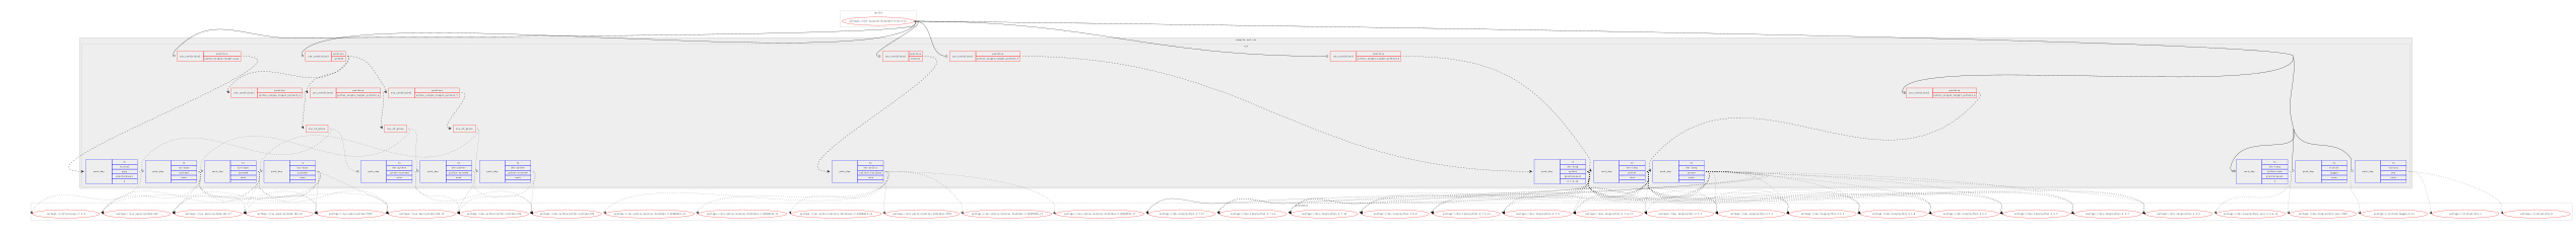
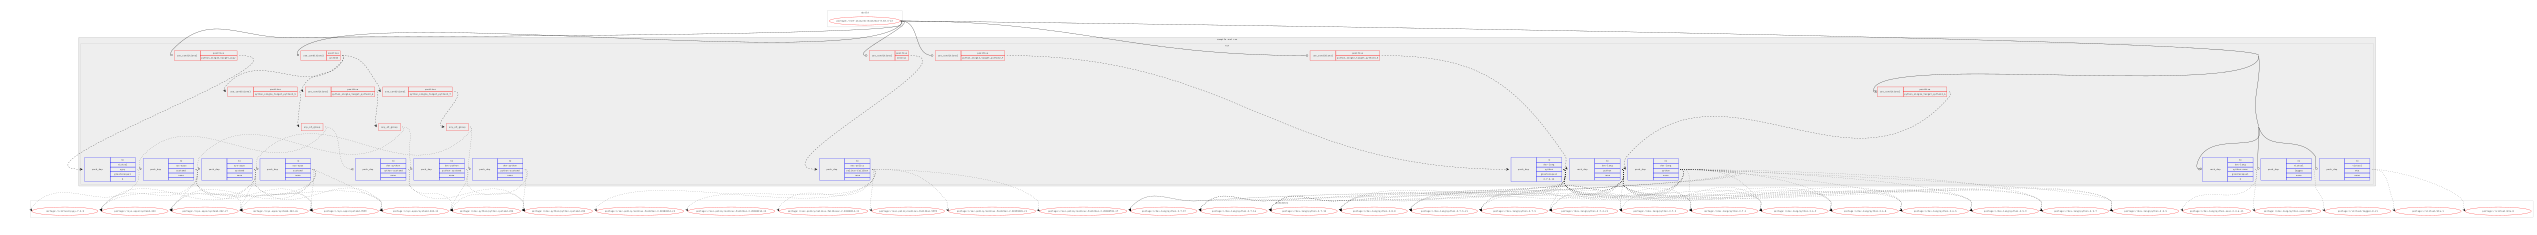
  digraph {
    compound=true
    concentrate=true
    fontname="IBM Plex Mono"
    fontsize=10
    newrank=true
    rankdir=TB
    ranksep=1.5
    node [color=red fontname="IBM Plex Mono" fontsize=10]
    edge [arrowhead=vee fontname="IBM Plex Mono" headport=w style=dotted tailport=e weight=100]
    n1 [label="portage://net-analyzer/fail2ban-0.10.4-r2" width=4]
    n2 [color=blue label=<<TABLE BORDER="0" CELLBORDER="1" CELLSPACING="0" CELLPADDING="4" WIDTH="220"><TR><TD ROWSPAN="6" CELLPADDING="30">pack_dep</TD></TR><TR><TD WIDTH="110">no</TD></TR><TR><TD>virtual</TD></TR><TR><TD>pypy</TD></TR><TR><TD>greaterequal</TD></TR><TR><TD>5</TD></TR></TABLE>> shape=none]
    n3 [label=<<TABLE BORDER="0" CELLBORDER="1" CELLSPACING="0" CELLPADDING="4"><TR><TD ROWSPAN="3" CELLPADDING="10">use_conditional</TD></TR><TR><TD>positive</TD></TR><TR><TD>python_single_target_pypy</TD></TR></TABLE>> shape=none]
    n4 [color=blue label=<<TABLE BORDER="0" CELLBORDER="1" CELLSPACING="0" CELLPADDING="4" WIDTH="220"><TR><TD ROWSPAN="6" CELLPADDING="30">pack_dep</TD></TR><TR><TD WIDTH="110">no</TD></TR><TR><TD>dev-lang</TD></TR><TR><TD>python</TD></TR><TR><TD>greaterequal</TD></TR><TR><TD>2.7.5-r2</TD></TR></TABLE>> shape=none]
    n5 [label=<<TABLE BORDER="0" CELLBORDER="1" CELLSPACING="0" CELLPADDING="4"><TR><TD ROWSPAN="3" CELLPADDING="10">use_conditional</TD></TR><TR><TD>positive</TD></TR><TR><TD>python_single_target_python2_7</TD></TR></TABLE>> shape=none]
    n6 [color=blue label=<<TABLE BORDER="0" CELLBORDER="1" CELLSPACING="0" CELLPADDING="4" WIDTH="220"><TR><TD ROWSPAN="6" CELLPADDING="30">pack_dep</TD></TR><TR><TD WIDTH="110">no</TD></TR><TR><TD>dev-lang</TD></TR><TR><TD>python</TD></TR><TR><TD>none</TD></TR><TR><TD></TD></TR></TABLE>> shape=none]
    n7 [label=<<TABLE BORDER="0" CELLBORDER="1" CELLSPACING="0" CELLPADDING="4"><TR><TD ROWSPAN="3" CELLPADDING="10">use_conditional</TD></TR><TR><TD>positive</TD></TR><TR><TD>python_single_target_python3_5</TD></TR></TABLE>> shape=none]
    n8 [color=blue label=<<TABLE BORDER="0" CELLBORDER="1" CELLSPACING="0" CELLPADDING="4" WIDTH="220"><TR><TD ROWSPAN="6" CELLPADDING="30">pack_dep</TD></TR><TR><TD WIDTH="110">no</TD></TR><TR><TD>dev-lang</TD></TR><TR><TD>python</TD></TR><TR><TD>none</TD></TR><TR><TD></TD></TR></TABLE>> shape=none]
    n9 [label=<<TABLE BORDER="0" CELLBORDER="1" CELLSPACING="0" CELLPADDING="4"><TR><TD ROWSPAN="3" CELLPADDING="10">use_conditional</TD></TR><TR><TD>positive</TD></TR><TR><TD>python_single_target_python3_6</TD></TR></TABLE>> shape=none]
    n10 [color=blue label=<<TABLE BORDER="0" CELLBORDER="1" CELLSPACING="0" CELLPADDING="4" WIDTH="220"><TR><TD ROWSPAN="6" CELLPADDING="30">pack_dep</TD></TR><TR><TD WIDTH="110">no</TD></TR><TR><TD>sec-policy</TD></TR><TR><TD>selinux-fail2ban</TD></TR><TR><TD>none</TD></TR><TR><TD></TD></TR></TABLE>> shape=none]
    n11 [label=<<TABLE BORDER="0" CELLBORDER="1" CELLSPACING="0" CELLPADDING="4"><TR><TD ROWSPAN="3" CELLPADDING="10">use_conditional</TD></TR><TR><TD>positive</TD></TR><TR><TD>selinux</TD></TR></TABLE>> shape=none]
    n12 [color=blue label=<<TABLE BORDER="0" CELLBORDER="1" CELLSPACING="0" CELLPADDING="4" WIDTH="220"><TR><TD ROWSPAN="6" CELLPADDING="30">pack_dep</TD></TR><TR><TD WIDTH="110">no</TD></TR><TR><TD>dev-python</TD></TR><TR><TD>python-systemd</TD></TR><TR><TD>none</TD></TR><TR><TD></TD></TR></TABLE>> shape=none]
    n13 [color=blue label=<<TABLE BORDER="0" CELLBORDER="1" CELLSPACING="0" CELLPADDING="4" WIDTH="220"><TR><TD ROWSPAN="6" CELLPADDING="30">pack_dep</TD></TR><TR><TD WIDTH="110">no</TD></TR><TR><TD>sys-apps</TD></TR><TR><TD>systemd</TD></TR><TR><TD>none</TD></TR><TR><TD></TD></TR></TABLE>> shape=none]
    n14 [label=<<TABLE BORDER="0" CELLBORDER="1" CELLSPACING="0" CELLPADDING="4"><TR><TD CELLPADDING="10">any_of_group</TD></TR></TABLE>> shape=none]
    n15 [label=<<TABLE BORDER="0" CELLBORDER="1" CELLSPACING="0" CELLPADDING="4"><TR><TD ROWSPAN="3" CELLPADDING="10">use_conditional</TD></TR><TR><TD>positive</TD></TR><TR><TD>python_single_target_python2_7</TD></TR></TABLE>> shape=none]
    n16 [color=blue label=<<TABLE BORDER="0" CELLBORDER="1" CELLSPACING="0" CELLPADDING="4" WIDTH="220"><TR><TD ROWSPAN="6" CELLPADDING="30">pack_dep</TD></TR><TR><TD WIDTH="110">no</TD></TR><TR><TD>dev-python</TD></TR><TR><TD>python-systemd</TD></TR><TR><TD>none</TD></TR><TR><TD></TD></TR></TABLE>> shape=none]
    n17 [color=blue label=<<TABLE BORDER="0" CELLBORDER="1" CELLSPACING="0" CELLPADDING="4" WIDTH="220"><TR><TD ROWSPAN="6" CELLPADDING="30">pack_dep</TD></TR><TR><TD WIDTH="110">no</TD></TR><TR><TD>sys-apps</TD></TR><TR><TD>systemd</TD></TR><TR><TD>none</TD></TR><TR><TD></TD></TR></TABLE>> shape=none]
    n18 [label=<<TABLE BORDER="0" CELLBORDER="1" CELLSPACING="0" CELLPADDING="4"><TR><TD CELLPADDING="10">any_of_group</TD></TR></TABLE>> shape=none]
    n19 [label=<<TABLE BORDER="0" CELLBORDER="1" CELLSPACING="0" CELLPADDING="4"><TR><TD ROWSPAN="3" CELLPADDING="10">use_conditional</TD></TR><TR><TD>positive</TD></TR><TR><TD>python_single_target_python3_5</TD></TR></TABLE>> shape=none]
    n20 [color=blue label=<<TABLE BORDER="0" CELLBORDER="1" CELLSPACING="0" CELLPADDING="4" WIDTH="220"><TR><TD ROWSPAN="6" CELLPADDING="30">pack_dep</TD></TR><TR><TD WIDTH="110">no</TD></TR><TR><TD>dev-python</TD></TR><TR><TD>python-systemd</TD></TR><TR><TD>none</TD></TR><TR><TD></TD></TR></TABLE>> shape=none]
    n21 [color=blue label=<<TABLE BORDER="0" CELLBORDER="1" CELLSPACING="0" CELLPADDING="4" WIDTH="220"><TR><TD ROWSPAN="6" CELLPADDING="30">pack_dep</TD></TR><TR><TD WIDTH="110">no</TD></TR><TR><TD>sys-apps</TD></TR><TR><TD>systemd</TD></TR><TR><TD>none</TD></TR><TR><TD></TD></TR></TABLE>> shape=none]
    n22 [label=<<TABLE BORDER="0" CELLBORDER="1" CELLSPACING="0" CELLPADDING="4"><TR><TD CELLPADDING="10">any_of_group</TD></TR></TABLE>> shape=none]
    n23 [label=<<TABLE BORDER="0" CELLBORDER="1" CELLSPACING="0" CELLPADDING="4"><TR><TD ROWSPAN="3" CELLPADDING="10">use_conditional</TD></TR><TR><TD>positive</TD></TR><TR><TD>python_single_target_python3_6</TD></TR></TABLE>> shape=none]
    n24 [label=<<TABLE BORDER="0" CELLBORDER="1" CELLSPACING="0" CELLPADDING="4"><TR><TD ROWSPAN="3" CELLPADDING="10">use_conditional</TD></TR><TR><TD>positive</TD></TR><TR><TD>systemd</TD></TR></TABLE>> shape=none]
    n25 [color=blue label=<<TABLE BORDER="0" CELLBORDER="1" CELLSPACING="0" CELLPADDING="4" WIDTH="220"><TR><TD ROWSPAN="6" CELLPADDING="30">pack_dep</TD></TR><TR><TD WIDTH="110">no</TD></TR><TR><TD>dev-lang</TD></TR><TR><TD>python-exec</TD></TR><TR><TD>greaterequal</TD></TR><TR><TD>2</TD></TR></TABLE>> shape=none]
    n26 [color=blue label=<<TABLE BORDER="0" CELLBORDER="1" CELLSPACING="0" CELLPADDING="4" WIDTH="220"><TR><TD ROWSPAN="6" CELLPADDING="30">pack_dep</TD></TR><TR><TD WIDTH="110">no</TD></TR><TR><TD>virtual</TD></TR><TR><TD>logger</TD></TR><TR><TD>none</TD></TR><TR><TD></TD></TR></TABLE>> shape=none]
    n27 [color=blue label=<<TABLE BORDER="0" CELLBORDER="1" CELLSPACING="0" CELLPADDING="4" WIDTH="220"><TR><TD ROWSPAN="6" CELLPADDING="30">pack_dep</TD></TR><TR><TD WIDTH="110">no</TD></TR><TR><TD>virtual</TD></TR><TR><TD>mta</TD></TR><TR><TD>none</TD></TR><TR><TD></TD></TR></TABLE>> shape=none]
    n28 [label="portage://virtual/pypy-7.2.0" width=4]
    n29 [label="portage://dev-lang/python-2.7.15" width=4]
    n30 [label="portage://dev-lang/python-2.7.16" width=4]
    n31 [label="portage://dev-lang/python-2.7.17" width=4]
    n32 [label="portage://dev-lang/python-3.5.5" width=4]
    n33 [label="portage://dev-lang/python-3.5.7" width=4]
    n34 [label="portage://dev-lang/python-3.5.9" width=4]
    n35 [label="portage://dev-lang/python-3.6.5" width=4]
    n36 [label="portage://dev-lang/python-3.6.8" width=4]
    n37 [label="portage://dev-lang/python-3.6.9" width=4]
    n38 [label="portage://dev-lang/python-3.7.1" width=4]
    n39 [label="portage://dev-lang/python-3.7.3" width=4]
    n40 [label="portage://dev-lang/python-3.7.4-r1" width=4]
    n41 [label="portage://dev-lang/python-3.7.5" width=4]
    n42 [label="portage://dev-lang/python-3.7.5-r1" width=4]
    n43 [label="portage://dev-lang/python-3.8.0" width=4]
    n44 [label="portage://sec-policy/selinux-fail2exec-2.20180114-r1" width=4]
    n45 [label="portage://sec-policy/selinux-fail2ban-2.20180114-r2" width=4]
    n46 [label="portage://sec-policy/selinux-fail2ban-3.20180114-r3" width=4]
    n47 [label="portage://sec-policy/selinux-fail2ban-2.20180701-r7" width=4]
    n48 [label="portage://sec-policy/selinux-fail2ban-2.20190201-r1" width=4]
    n49 [label="portage://sec-policy/selinux-fail2ban-9999" width=4]
    n50 [label="portage://dev-python/python-systemd-233" width=4]
    n51 [label="portage://dev-python/python-systemd-234" width=4]
    n52 [label="portage://sys-apps/systemd-242-r6" width=4]
    n53 [label="portage://sys-apps/systemd-242-r7" width=4]
    n54 [label="portage://sys-apps/systemd-243" width=4]
-   n55 [label="portage://sys-dep/systemd-243-r2" width=4]
+   n55 [label="portage://sys-apps/systemd-243-r2" width=4]
    n56 [label="portage://sys-apps/systemd-9999" width=4]
    n57 [label="portage://dev-lang/python-exec-2.4.6-r1" width=4]
    n58 [label="portage://dev-lang/python-exec-9999" width=4]
    n59 [label="portage://virtual/logger-0-r1" width=4]
    n60 [label="portage://virtual/mta-0" width=4]
    n61 [label="portage://virtual/mta-1" width=4]
    subgraph cluster_1 {
      color=gray
      label=<<i>ebuild</i>>
      rank=same
      n1
    }
    subgraph cluster_2 {
      color=gray
      label=<<i>dependencies</i>>
      subgraph cluster_3 {
        color=gray
        fillcolor="#eeeeee"
        label=<<i>compile</i>>
        style=filled
      }
      subgraph cluster_4 {
        color=gray
        fillcolor="#eeeeee"
        label=<<i>compile and run</i>>
        style=filled
      }
      subgraph cluster_5 {
        color=gray
        fillcolor="#eeeeee"
        label=<<i>run</i>>
        style=filled
        subgraph sub_6 {
          color=gray
          fillcolor="#eeeeee"
          label=<<i>run</i>>
          style=filled
          n3
          subgraph sub_7 {
            color=gray
            fillcolor="#eeeeee"
            label=<<i>run</i>>
            style=filled
            n2
          }
        }
        subgraph sub_8 {
          color=gray
          fillcolor="#eeeeee"
          label=<<i>run</i>>
          style=filled
          n5
          subgraph sub_9 {
            color=gray
            fillcolor="#eeeeee"
            label=<<i>run</i>>
            style=filled
            n4
          }
        }
        subgraph sub_10 {
          color=gray
          fillcolor="#eeeeee"
          label=<<i>run</i>>
          style=filled
          n7
          subgraph sub_11 {
            color=gray
            fillcolor="#eeeeee"
            label=<<i>run</i>>
            style=filled
            n6
          }
        }
        subgraph sub_12 {
          color=gray
          fillcolor="#eeeeee"
          label=<<i>run</i>>
          style=filled
          n9
          subgraph sub_13 {
            color=gray
            fillcolor="#eeeeee"
            label=<<i>run</i>>
            style=filled
            n8
          }
        }
        subgraph sub_14 {
          color=gray
          fillcolor="#eeeeee"
          label=<<i>run</i>>
          style=filled
          n11
          subgraph sub_15 {
            color=gray
            fillcolor="#eeeeee"
            label=<<i>run</i>>
            style=filled
            n10
          }
        }
        subgraph sub_16 {
          color=gray
          fillcolor="#eeeeee"
          label=<<i>run</i>>
          style=filled
          n24
          subgraph sub_17 {
            color=gray
            fillcolor="#eeeeee"
            label=<<i>run</i>>
            style=filled
            n15
            subgraph sub_18 {
              color=gray
              fillcolor="#eeeeee"
              label=<<i>run</i>>
              style=filled
              n14
              subgraph sub_19 {
                color=gray
                fillcolor="#eeeeee"
                label=<<i>run</i>>
                style=filled
                n12
              }
              subgraph sub_20 {
                color=gray
                fillcolor="#eeeeee"
                label=<<i>run</i>>
                style=filled
                n13
              }
            }
          }
          subgraph sub_21 {
            color=gray
            fillcolor="#eeeeee"
            label=<<i>run</i>>
            style=filled
            n19
            subgraph sub_22 {
              color=gray
              fillcolor="#eeeeee"
              label=<<i>run</i>>
              style=filled
              n18
              subgraph sub_23 {
                color=gray
                fillcolor="#eeeeee"
                label=<<i>run</i>>
                style=filled
                n16
              }
              subgraph sub_24 {
                color=gray
                fillcolor="#eeeeee"
                label=<<i>run</i>>
                style=filled
                n17
              }
            }
          }
          subgraph sub_25 {
            color=gray
            fillcolor="#eeeeee"
            label=<<i>run</i>>
            style=filled
            n23
            subgraph sub_26 {
              color=gray
              fillcolor="#eeeeee"
              label=<<i>run</i>>
              style=filled
              n22
              subgraph sub_27 {
                color=gray
                fillcolor="#eeeeee"
                label=<<i>run</i>>
                style=filled
                n20
              }
              subgraph sub_28 {
                color=gray
                fillcolor="#eeeeee"
                label=<<i>run</i>>
                style=filled
                n21
              }
            }
          }
        }
        subgraph sub_29 {
          color=gray
          fillcolor="#eeeeee"
          label=<<i>run</i>>
          style=filled
          n25
        }
        subgraph sub_30 {
          color=gray
          fillcolor="#eeeeee"
          label=<<i>run</i>>
          style=filled
          n26
        }
        subgraph sub_31 {
          color=gray
          fillcolor="#eeeeee"
          label=<<i>run</i>>
          style=filled
          n27
        }
      }
    }
    subgraph cluster_32 {
      color=gray
      label=<<i>candidates</i>>
      rank=same
      subgraph sub_33 {
        color=black
        label=<<i>candidates</i>>
        nodesep=1
        rank=same
        n28
      }
      subgraph sub_34 {
        color=black
        label=<<i>candidates</i>>
        nodesep=1
        rank=same
        n29
        n30
        n31
        n32
        n33
        n34
        n35
        n36
        n37
        n38
        n39
        n40
        n41
        n42
        n43
      }
      subgraph sub_35 {
        color=black
        label=<<i>candidates</i>>
        nodesep=1
        rank=same
        n29
        n30
        n31
        n32
        n33
        n34
        n35
        n36
        n37
        n38
        n39
        n40
        n41
        n42
        n43
      }
      subgraph sub_36 {
        color=black
        label=<<i>candidates</i>>
        nodesep=1
        rank=same
        n29
        n30
        n31
        n32
        n33
        n34
        n35
        n36
        n37
        n38
        n39
        n40
        n41
        n42
        n43
      }
      subgraph sub_37 {
        color=black
        label=<<i>candidates</i>>
        nodesep=1
        rank=same
        n44
        n45
        n46
        n47
        n48
        n49
      }
      subgraph sub_38 {
        color=black
        label=<<i>candidates</i>>
        nodesep=1
        rank=same
        n50
        n51
      }
      subgraph sub_39 {
        color=black
        label=<<i>candidates</i>>
        nodesep=1
        rank=same
        n52
        n53
        n54
        n55
        n56
      }
      subgraph sub_40 {
        color=black
        label=<<i>candidates</i>>
        nodesep=1
        rank=same
        n50
        n51
      }
      subgraph sub_41 {
        color=black
        label=<<i>candidates</i>>
        nodesep=1
        rank=same
        n52
        n53
        n54
        n55
        n56
      }
      subgraph sub_42 {
        color=black
        label=<<i>candidates</i>>
        nodesep=1
        rank=same
        n50
        n51
      }
      subgraph sub_43 {
        color=black
        label=<<i>candidates</i>>
        nodesep=1
        rank=same
        n52
        n53
        n54
        n55
        n56
      }
      subgraph sub_44 {
        color=black
        label=<<i>candidates</i>>
        nodesep=1
        rank=same
        n57
        n58
      }
      subgraph sub_45 {
        color=black
        label=<<i>candidates</i>>
        nodesep=1
        rank=same
        n59
      }
      subgraph sub_46 {
        color=black
        label=<<i>candidates</i>>
        nodesep=1
        rank=same
        n60
        n61
      }
    }
    n1 -> n3 [arrowhead=odot style=solid weight=20]
    n1 -> n5 [arrowhead=odot style=solid weight=20]
    n1 -> n7 [arrowhead=odot style=solid weight=20]
    n1 -> n9 [arrowhead=odot style=solid weight=20]
    n1 -> n11 [arrowhead=odot style=solid weight=20]
    n1 -> n24 [arrowhead=odot style=solid weight=20]
    n1 -> n25 [arrowhead=odot style=solid weight=20]
    n1 -> n26 [arrowhead=odot style=solid weight=20]
    n1 -> n27 [arrowhead=odot style=solid weight=20]
    n2 -> n28
    n3 -> n2 [style=dashed weight=20]
    n4 -> n29
    n4 -> n30
    n4 -> n31
    n4 -> n32
    n4 -> n33
    n4 -> n34
    n4 -> n35
    n4 -> n36
    n4 -> n37
    n4 -> n38
    n4 -> n39
    n4 -> n40
    n4 -> n41
    n4 -> n42
    n4 -> n43
    n5 -> n4 [style=dashed weight=20]
    n6 -> n29
    n6 -> n30
    n6 -> n31
    n6 -> n32
    n6 -> n33
    n6 -> n34
    n6 -> n35
    n6 -> n36
    n6 -> n37
    n6 -> n38
    n6 -> n39
    n6 -> n40
    n6 -> n41
    n6 -> n42
    n6 -> n43
    n7 -> n6 [style=dashed weight=20]
    n8 -> n29
    n8 -> n30
    n8 -> n31
    n8 -> n32
    n8 -> n33
    n8 -> n34
    n8 -> n35
    n8 -> n36
    n8 -> n37
    n8 -> n38
    n8 -> n39
    n8 -> n40
    n8 -> n41
    n8 -> n42
    n8 -> n43
    n9 -> n8 [style=dashed weight=20]
    n10 -> n44
    n10 -> n45
    n10 -> n46
    n10 -> n47
    n10 -> n48
    n10 -> n49
    n11 -> n10 [style=dashed weight=20]
    n12 -> n50
    n12 -> n51
    n13 -> n52
    n13 -> n53
    n13 -> n54
    n13 -> n55
    n13 -> n56
    n14 -> n12 [arrowhead=oinv weight=20]
    n14 -> n13 [arrowhead=oinv weight=20]
    n15 -> n14 [style=dashed weight=20]
    n16 -> n50
    n16 -> n51
    n17 -> n52
    n17 -> n53
    n17 -> n54
    n17 -> n55
    n17 -> n56
    n18 -> n16 [arrowhead=oinv weight=20]
    n18 -> n17 [arrowhead=oinv weight=20]
    n19 -> n18 [style=dashed weight=20]
    n20 -> n50
    n20 -> n51
    n21 -> n52
    n21 -> n53
    n21 -> n54
    n21 -> n55
    n21 -> n56
    n22 -> n20 [arrowhead=oinv weight=20]
    n22 -> n21 [arrowhead=oinv weight=20]
    n23 -> n22 [style=dashed weight=20]
    n24 -> n15 [style=dashed weight=20]
    n24 -> n19 [style=dashed weight=20]
    n24 -> n23 [style=dashed weight=20]
    n25 -> n57
    n25 -> n58
    n26 -> n59
    n27 -> n60
    n27 -> n61
  }
